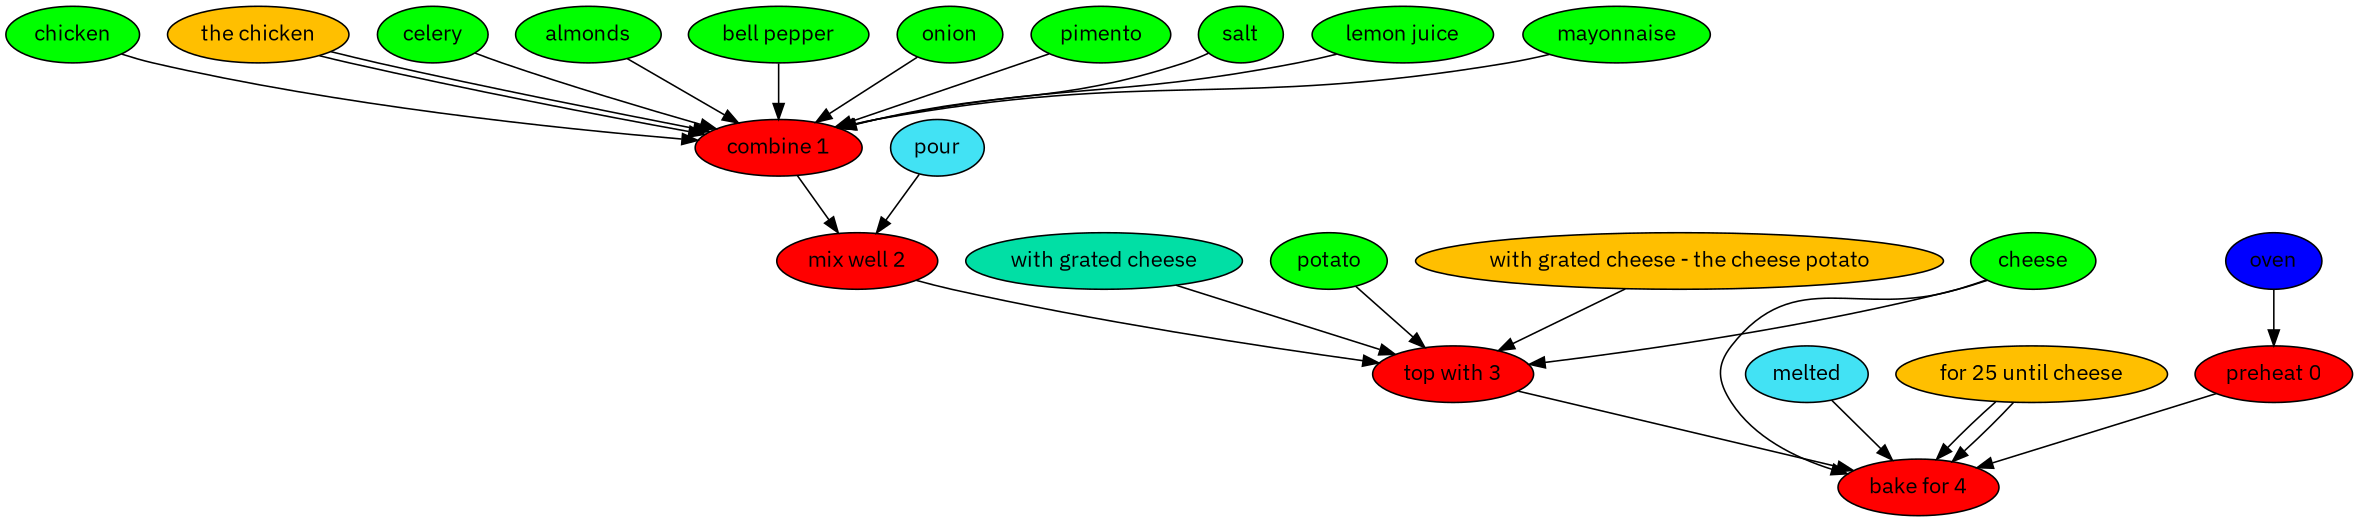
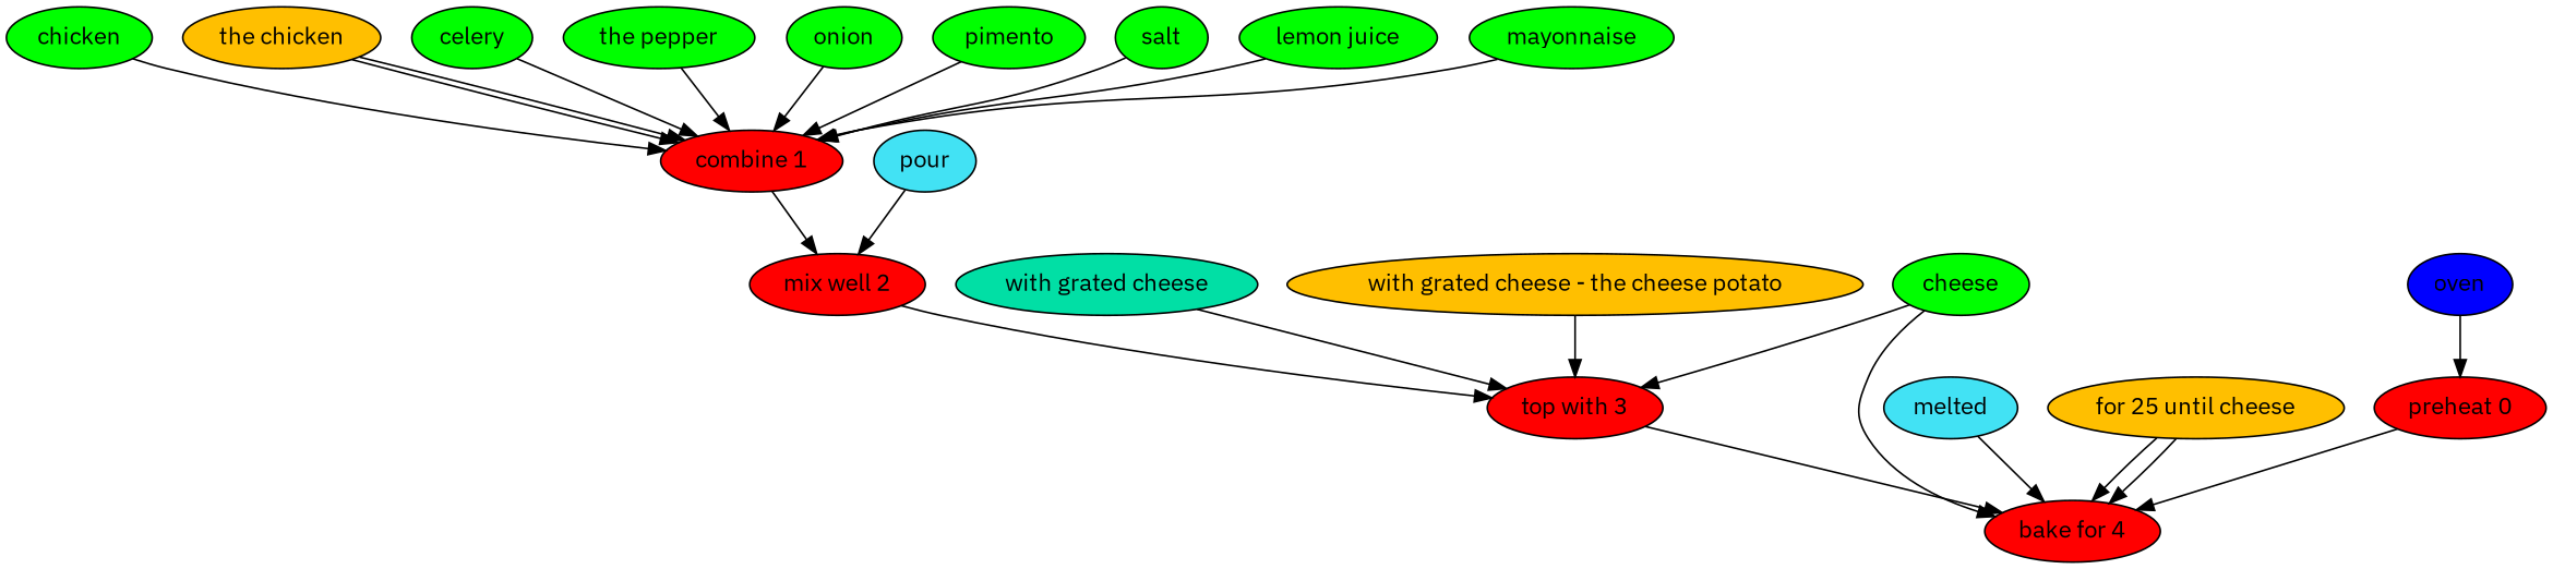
  digraph {
    fontname="IBM Plex Sans"
    node [fillcolor=green fontname="IBM Plex Sans" style=filled]
    edge [fontname="IBM Plex Sans"]
    "preheat 0" [fillcolor=red]
    "bake for 4" [fillcolor=red]
    oven [fillcolor="#0000ff"]
    "combine 1" [fillcolor=red]
    "mix well 2" [fillcolor=red]
    "top with 3" [fillcolor=red]
    chicken
    "the chicken" [fillcolor="#FFBF00"]
    celery
-   almonds
-   "bell pepper"
+   "bell pepper" [label="the pepper"]
    onion
    pimento
    salt
    "lemon juice"
    mayonnaise
    pour [fillcolor="#42e2f4"]
    cheese
    "with grated cheese" [fillcolor="#01DFA5"]
-   potato
    n21 [fillcolor="#FFBF00" label="with grated cheese - the cheese potato"]
    melted [fillcolor="#42e2f4"]
    "for 25 until cheese" [fillcolor="#FFBF00"]
    "preheat 0" -> "bake for 4"
    oven -> "preheat 0"
    "combine 1" -> "mix well 2"
    "mix well 2" -> "top with 3"
    "top with 3" -> "bake for 4"
    chicken -> "combine 1"
    "the chicken" -> "combine 1"
    "the chicken" -> "combine 1"
    celery -> "combine 1"
-   almonds -> "combine 1"
    "bell pepper" -> "combine 1"
    onion -> "combine 1"
    pimento -> "combine 1"
    salt -> "combine 1"
    "lemon juice" -> "combine 1"
    mayonnaise -> "combine 1"
    pour -> "mix well 2"
    cheese -> "bake for 4"
    cheese -> "top with 3"
    "with grated cheese" -> "top with 3"
-   potato -> "top with 3"
    n21 -> "top with 3"
    melted -> "bake for 4"
    "for 25 until cheese" -> "bake for 4"
    "for 25 until cheese" -> "bake for 4"
  }
